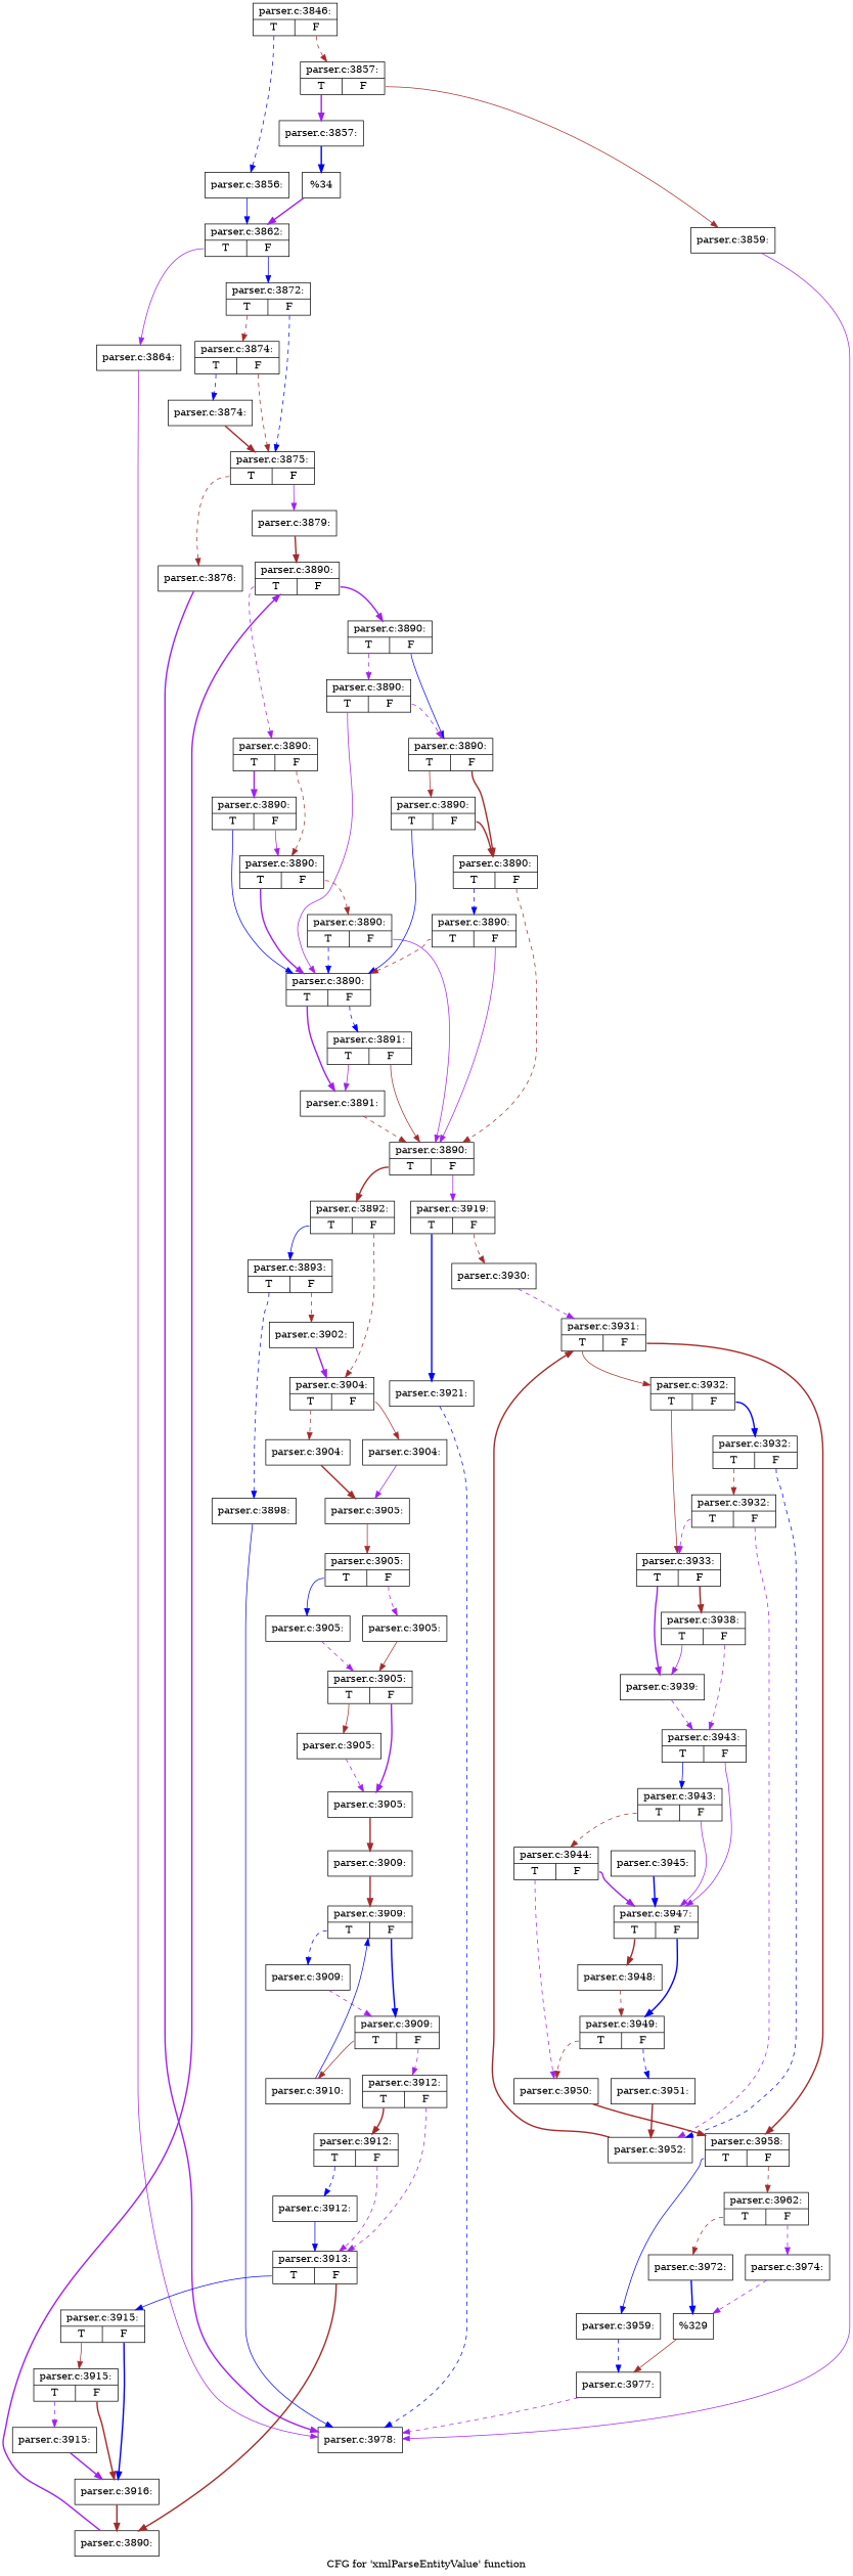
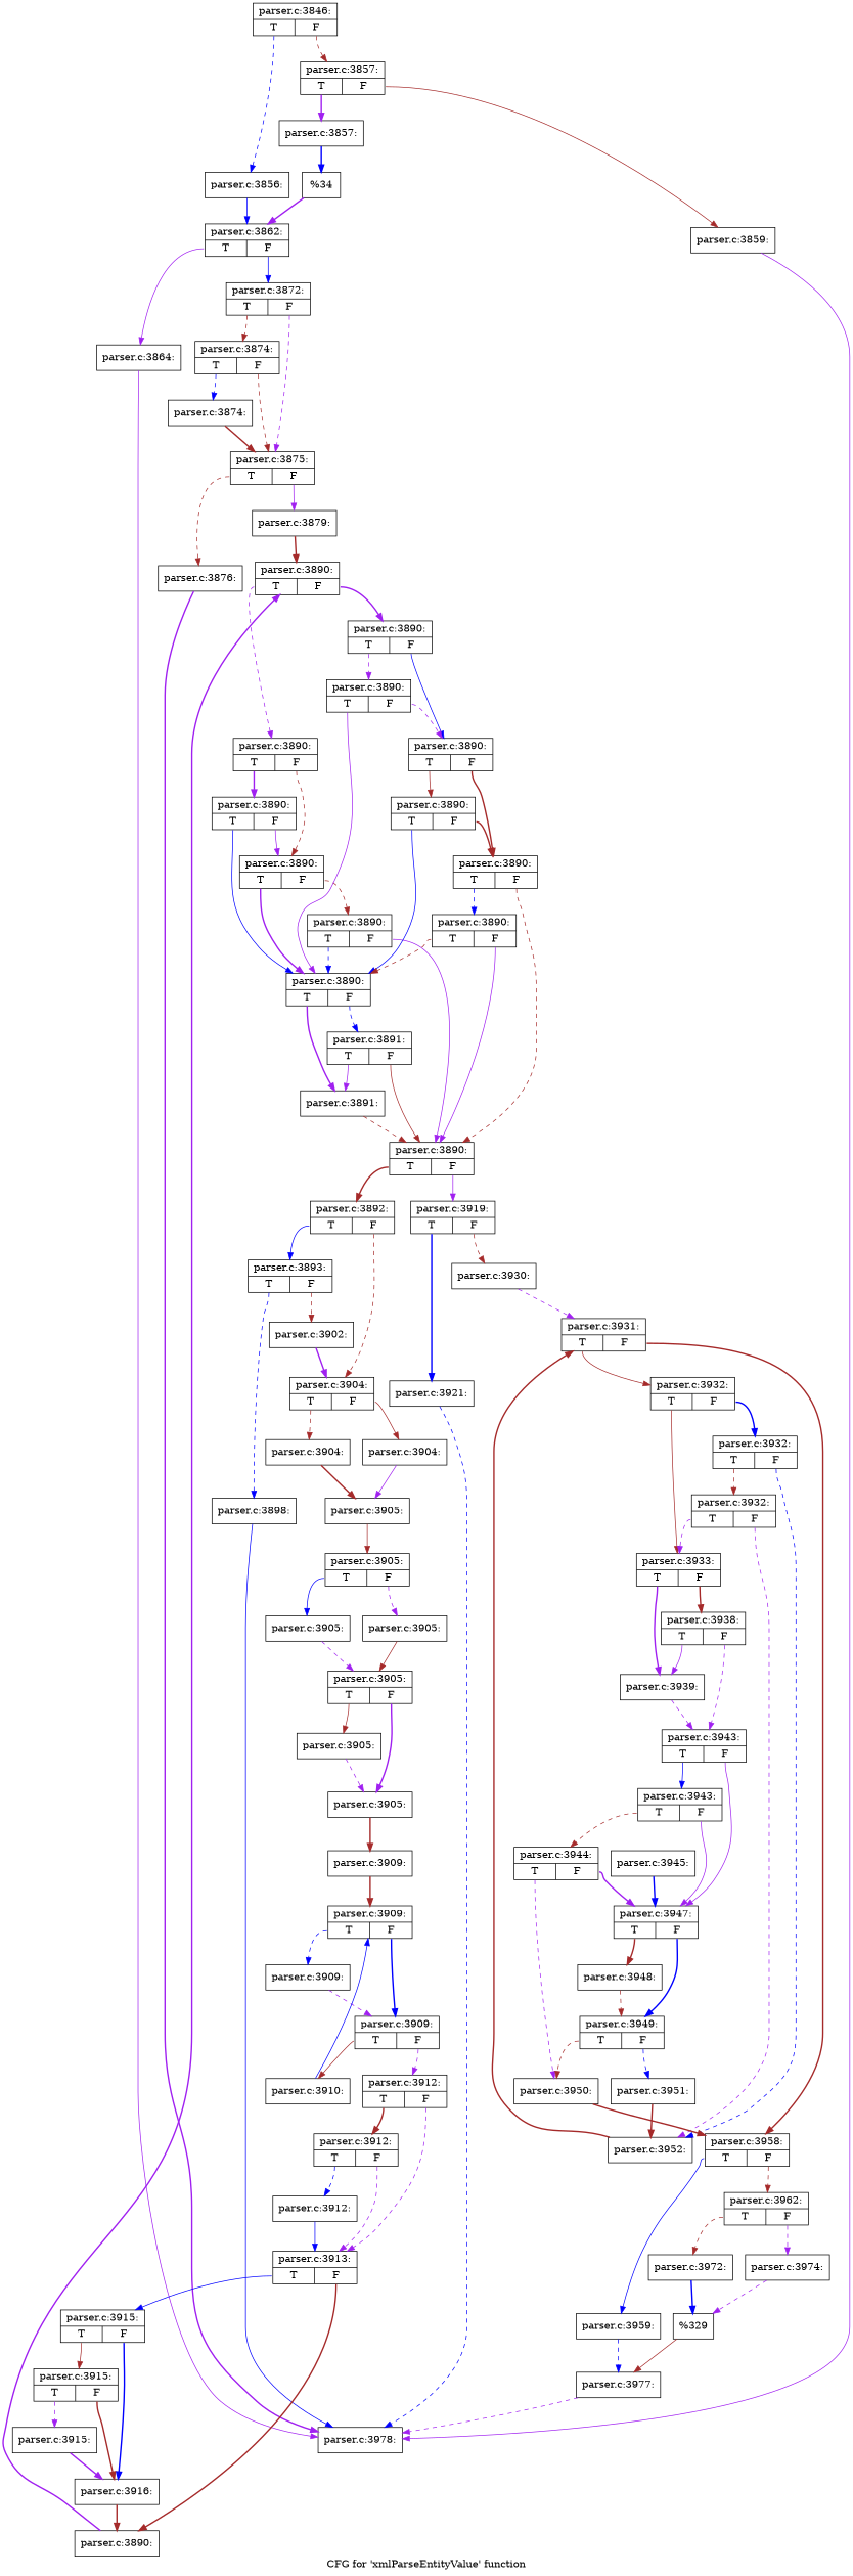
  digraph {
    label="CFG for 'xmlParseEntityValue' function"
    node [shape=record]
    edge [color=brown style=dashed tailport=s0]
    n1 [label="{parser.c:3846:|{<s0>T|<s1>F}}"]
    n2 [label="{parser.c:3856:}"]
    n3 [label="{parser.c:3857:|{<s0>T|<s1>F}}"]
    n4 [label="{parser.c:3862:|{<s0>T|<s1>F}}"]
    n5 [label="{parser.c:3857:}"]
    n6 [label="{parser.c:3859:}"]
    n7 [label="{parser.c:3864:}"]
    n8 [label="{parser.c:3872:|{<s0>T|<s1>F}}"]
    n9 [label="{%34}"]
    n10 [label="{parser.c:3978:}"]
    n11 [label="{parser.c:3874:|{<s0>T|<s1>F}}"]
    n12 [label="{parser.c:3875:|{<s0>T|<s1>F}}"]
    n13 [label="{parser.c:3874:}"]
    n14 [label="{parser.c:3876:}"]
    n15 [label="{parser.c:3879:}"]
    n16 [label="{parser.c:3890:|{<s0>T|<s1>F}}"]
    n17 [label="{parser.c:3890:|{<s0>T|<s1>F}}"]
    n18 [label="{parser.c:3890:|{<s0>T|<s1>F}}"]
    n19 [label="{parser.c:3890:|{<s0>T|<s1>F}}"]
    n20 [label="{parser.c:3890:|{<s0>T|<s1>F}}"]
    n21 [label="{parser.c:3890:|{<s0>T|<s1>F}}"]
    n22 [label="{parser.c:3890:|{<s0>T|<s1>F}}"]
    n23 [label="{parser.c:3890:|{<s0>T|<s1>F}}"]
    n24 [label="{parser.c:3890:|{<s0>T|<s1>F}}"]
    n25 [label="{parser.c:3890:|{<s0>T|<s1>F}}"]
    n26 [label="{parser.c:3890:|{<s0>T|<s1>F}}"]
    n27 [label="{parser.c:3891:}"]
    n28 [label="{parser.c:3891:|{<s0>T|<s1>F}}"]
    n29 [label="{parser.c:3890:|{<s0>T|<s1>F}}"]
    n30 [label="{parser.c:3892:|{<s0>T|<s1>F}}"]
    n31 [label="{parser.c:3919:|{<s0>T|<s1>F}}"]
    n32 [label="{parser.c:3893:|{<s0>T|<s1>F}}"]
    n33 [label="{parser.c:3904:|{<s0>T|<s1>F}}"]
    n34 [label="{parser.c:3921:}"]
    n35 [label="{parser.c:3930:}"]
    n36 [label="{parser.c:3890:|{<s0>T|<s1>F}}"]
    n37 [label="{parser.c:3898:}"]
    n38 [label="{parser.c:3902:}"]
    n39 [label="{parser.c:3904:}"]
    n40 [label="{parser.c:3904:}"]
    n41 [label="{parser.c:3931:|{<s0>T|<s1>F}}"]
    n42 [label="{parser.c:3905:}"]
    n43 [label="{parser.c:3905:|{<s0>T|<s1>F}}"]
    n44 [label="{parser.c:3905:}"]
    n45 [label="{parser.c:3905:}"]
    n46 [label="{parser.c:3905:|{<s0>T|<s1>F}}"]
    n47 [label="{parser.c:3905:}"]
    n48 [label="{parser.c:3905:}"]
    n49 [label="{parser.c:3909:}"]
    n50 [label="{parser.c:3909:|{<s0>T|<s1>F}}"]
    n51 [label="{parser.c:3909:}"]
    n52 [label="{parser.c:3909:|{<s0>T|<s1>F}}"]
    n53 [label="{parser.c:3910:}"]
    n54 [label="{parser.c:3912:|{<s0>T|<s1>F}}"]
    n55 [label="{parser.c:3912:|{<s0>T|<s1>F}}"]
    n56 [label="{parser.c:3913:|{<s0>T|<s1>F}}"]
    n57 [label="{parser.c:3912:}"]
    n58 [label="{parser.c:3915:|{<s0>T|<s1>F}}"]
    n59 [label="{parser.c:3890:}"]
    n60 [label="{parser.c:3915:|{<s0>T|<s1>F}}"]
    n61 [label="{parser.c:3916:}"]
    n62 [label="{parser.c:3915:}"]
    n63 [label="{parser.c:3932:|{<s0>T|<s1>F}}"]
    n64 [label="{parser.c:3958:|{<s0>T|<s1>F}}"]
    n65 [label="{parser.c:3933:|{<s0>T|<s1>F}}"]
    n66 [label="{parser.c:3932:|{<s0>T|<s1>F}}"]
    n67 [label="{parser.c:3959:}"]
    n68 [label="{parser.c:3962:|{<s0>T|<s1>F}}"]
    n69 [label="{parser.c:3939:}"]
    n70 [label="{parser.c:3938:|{<s0>T|<s1>F}}"]
    n71 [label="{parser.c:3932:|{<s0>T|<s1>F}}"]
    n72 [label="{parser.c:3952:}"]
    n73 [label="{parser.c:3977:}"]
    n74 [label="{parser.c:3972:}"]
    n75 [label="{parser.c:3974:}"]
    n76 [label="{parser.c:3943:|{<s0>T|<s1>F}}"]
    n77 [label="{parser.c:3943:|{<s0>T|<s1>F}}"]
    n78 [label="{parser.c:3947:|{<s0>T|<s1>F}}"]
    n79 [label="{parser.c:3944:|{<s0>T|<s1>F}}"]
    n80 [label="{parser.c:3948:}"]
    n81 [label="{parser.c:3949:|{<s0>T|<s1>F}}"]
    n82 [label="{parser.c:3950:}"]
    n83 [label="{parser.c:3951:}"]
    n84 [label="{parser.c:3945:}"]
    n85 [label="{%329}"]
    n1 -> n2 [color=blue]
    n1 -> n3 [tailport=s1]
    n2 -> n4 [color=blue style=solid]
    n3 -> n5 [color=purple style=bold]
    n3 -> n6 [style=solid tailport=s1]
    n4 -> n7 [color=purple style=solid]
    n4 -> n8 [color=blue style=solid tailport=s1]
    n5 -> n9 [color=blue style=bold]
    n6 -> n10 [color=purple style=solid]
    n7 -> n10 [color=purple style=solid]
    n8 -> n11
-   n8 -> n12 [color=blue tailport=s1]
+   n8 -> n12 [color=purple tailport=s1]
    n9 -> n4 [color=purple style=bold]
    n11 -> n12 [tailport=s1]
    n11 -> n13 [color=blue]
    n12 -> n14
    n12 -> n15 [color=purple style=solid tailport=s1]
    n13 -> n12 [style=bold]
    n14 -> n10 [color=purple style=bold]
    n15 -> n16 [style=bold]
    n16 -> n17 [color=purple]
    n16 -> n18 [color=purple style=bold tailport=s1]
    n17 -> n19 [color=purple style=bold]
    n17 -> n20 [tailport=s1]
    n18 -> n21 [color=purple]
    n18 -> n22 [color=blue style=solid tailport=s1]
    n19 -> n20 [color=purple style=solid tailport=s1]
    n19 -> n23 [color=blue style=solid]
    n20 -> n23 [color=purple style=bold]
    n20 -> n24 [tailport=s1]
    n21 -> n22 [color=purple tailport=s1]
    n21 -> n23 [color=purple style=solid]
    n22 -> n25 [style=solid]
    n22 -> n26 [style=bold tailport=s1]
    n23 -> n27 [color=purple style=bold]
    n23 -> n28 [color=blue tailport=s1]
    n24 -> n23 [color=blue]
    n24 -> n29 [color=purple style=solid tailport=s1]
    n25 -> n23 [color=blue style=solid]
    n25 -> n26 [style=bold tailport=s1]
    n26 -> n29 [tailport=s1]
    n26 -> n36 [color=blue]
    n27 -> n29
    n28 -> n27 [color=purple style=solid]
    n28 -> n29 [style=solid tailport=s1]
    n29 -> n30 [style=bold]
    n29 -> n31 [color=purple style=solid tailport=s1]
    n30 -> n32 [color=blue style=solid]
    n30 -> n33 [tailport=s1]
    n31 -> n34 [color=blue style=bold]
    n31 -> n35 [tailport=s1]
    n32 -> n37 [color=blue]
    n32 -> n38 [tailport=s1]
    n33 -> n39
    n33 -> n40 [style=solid tailport=s1]
    n34 -> n10 [color=blue]
    n35 -> n41 [color=purple]
    n36 -> n23
    n36 -> n29 [color=purple style=solid tailport=s1]
    n37 -> n10 [color=blue style=solid]
    n38 -> n33 [color=purple style=bold]
    n39 -> n42 [style=bold]
    n40 -> n42 [color=purple style=solid]
    n41 -> n63 [style=solid]
    n41 -> n64 [style=bold tailport=s1]
    n42 -> n43 [style=solid]
    n43 -> n44 [color=blue style=solid]
    n43 -> n45 [color=purple tailport=s1]
    n44 -> n46 [color=purple]
    n45 -> n46 [style=solid]
    n46 -> n47 [style=solid]
    n46 -> n48 [color=purple style=bold tailport=s1]
    n47 -> n48 [color=purple]
    n48 -> n49 [style=bold]
    n49 -> n50 [style=bold]
    n50 -> n51 [color=blue]
    n50 -> n52 [color=blue style=bold tailport=s1]
    n51 -> n52 [color=purple]
    n52 -> n53 [style=solid]
    n52 -> n54 [color=purple tailport=s1]
    n53 -> n50 [color=blue style=solid]
    n54 -> n55 [style=bold]
    n54 -> n56 [color=purple tailport=s1]
    n55 -> n56 [color=purple tailport=s1]
    n55 -> n57 [color=blue]
    n56 -> n58 [color=blue style=solid]
    n56 -> n59 [style=bold tailport=s1]
    n57 -> n56 [color=blue style=solid]
    n58 -> n60 [style=solid]
    n58 -> n61 [color=blue style=bold tailport=s1]
    n59 -> n16 [color=purple style=bold]
    n60 -> n61 [style=bold tailport=s1]
    n60 -> n62 [color=purple]
    n61 -> n59 [style=bold]
    n62 -> n61 [color=purple style=bold]
    n63 -> n65 [style=solid]
    n63 -> n66 [color=blue style=bold tailport=s1]
    n64 -> n67 [color=blue style=solid]
    n64 -> n68 [tailport=s1]
    n65 -> n69 [color=purple style=bold]
    n65 -> n70 [style=bold tailport=s1]
    n66 -> n71
    n66 -> n72 [color=blue tailport=s1]
    n67 -> n73 [color=blue]
    n68 -> n74
    n68 -> n75 [color=purple tailport=s1]
    n69 -> n76 [color=purple]
    n70 -> n69 [color=purple style=solid]
    n70 -> n76 [color=purple tailport=s1]
    n71 -> n65 [color=purple]
    n71 -> n72 [color=purple tailport=s1]
    n72 -> n41 [style=bold]
    n73 -> n10 [color=purple]
    n74 -> n85 [color=blue style=bold]
    n75 -> n85 [color=purple]
    n76 -> n77 [color=blue style=solid]
    n76 -> n78 [color=purple style=solid tailport=s1]
    n77 -> n78 [color=purple style=solid tailport=s1]
    n77 -> n79
    n78 -> n80 [style=bold]
    n78 -> n81 [color=blue style=bold tailport=s1]
    n79 -> n78 [color=purple style=bold tailport=s1]
    n79 -> n82 [color=purple]
    n80 -> n81
    n81 -> n82
    n81 -> n83 [color=blue tailport=s1]
    n82 -> n64 [style=bold]
    n83 -> n72 [style=bold]
    n84 -> n78 [color=blue style=bold]
    n85 -> n73 [style=solid]
  }
